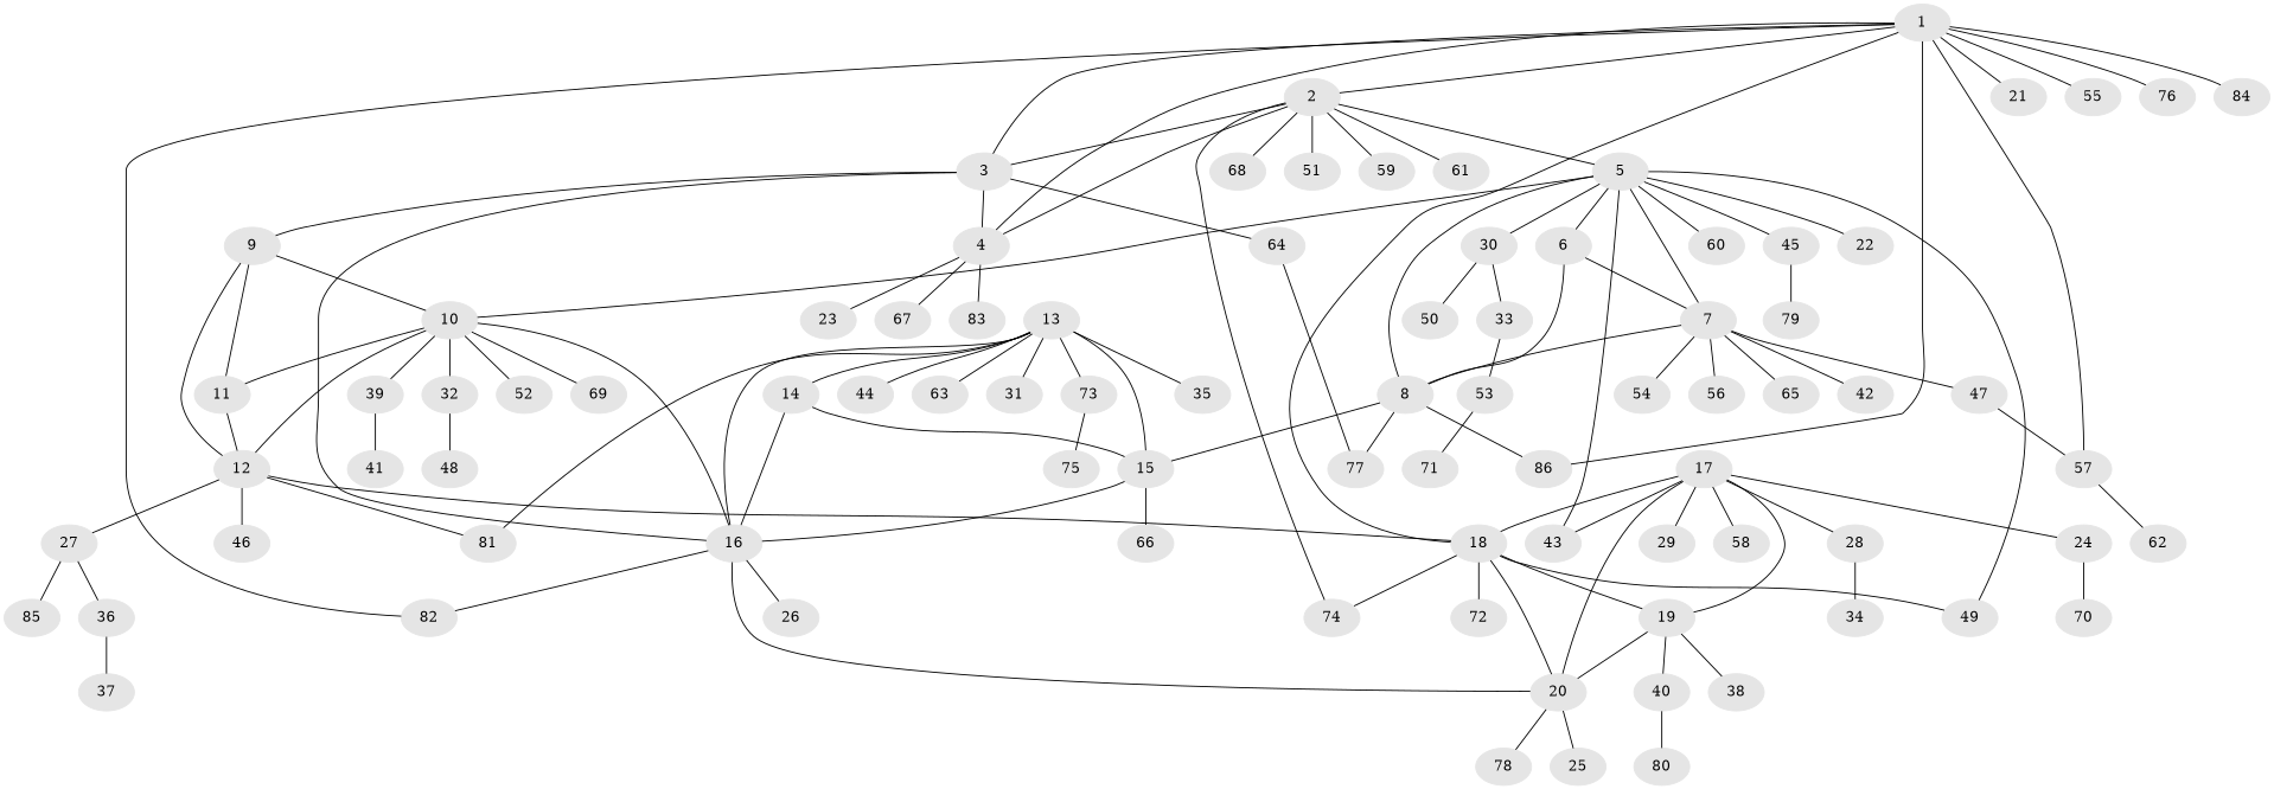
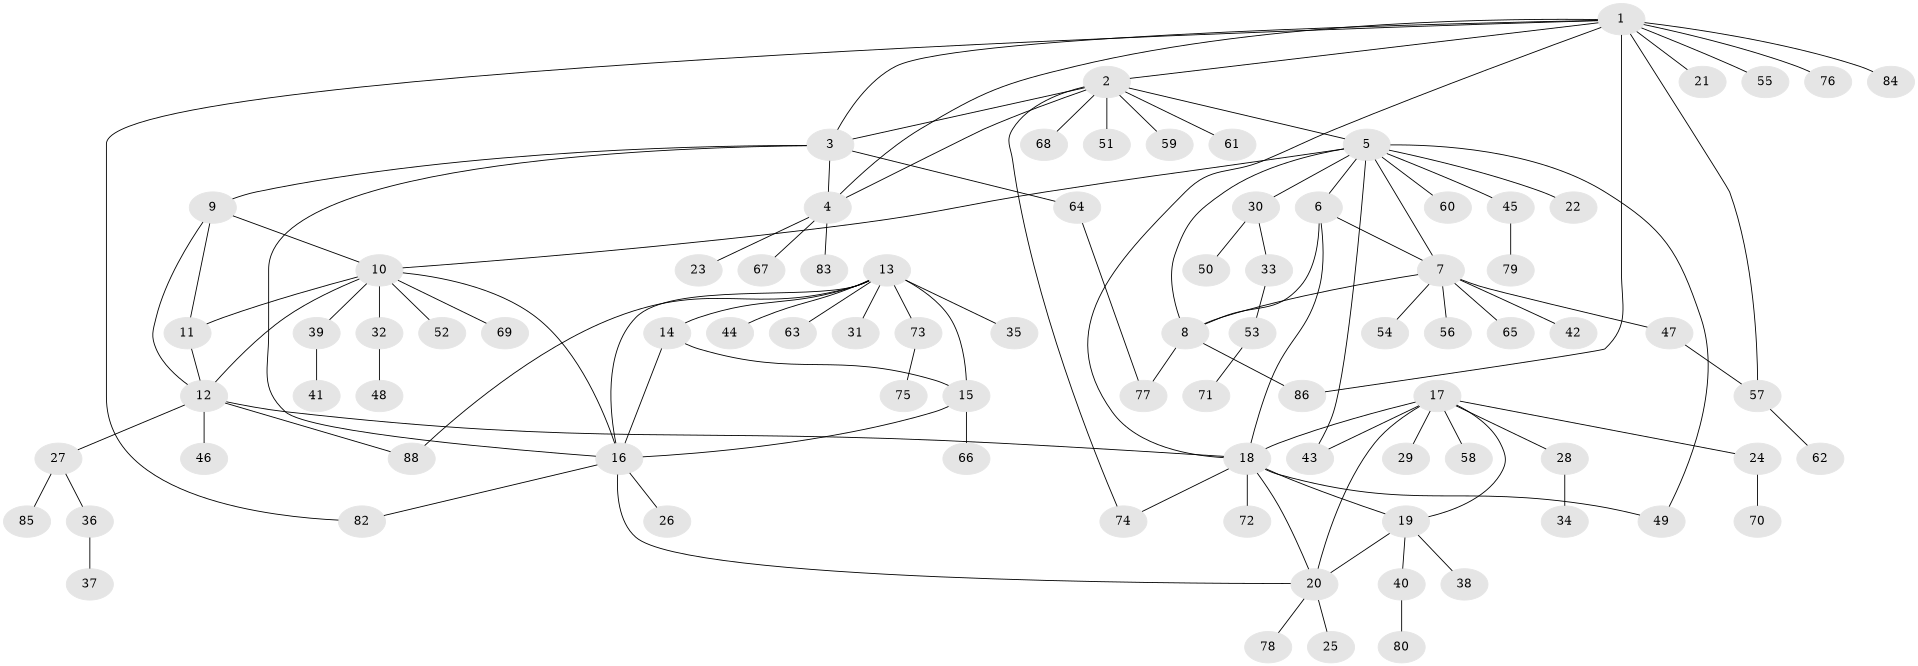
  graph {
    node [color=gray90 style=filled]
    1
    2
    3
    4
    18
    21
    55
    57
    76
    82
    84
    86
    5
    51
    59
    61
    68
    74
    9
    16
    64
    23
    67
    83
    49
    20
    19
    72
    62
    6
    7
    8
    10
    22
    30
    43
    45
    60
    11
    12
    26
    77
    42
    47
    54
    56
    65
    15
    32
    39
    52
    69
    33
    50
    79
    66
    27
    46
-   81
+   81 [label=88]
    48
    41
    36
    85
    13
    14
    31
    35
    44
    63
    73
    75
    25
    78
    17
    24
    28
    29
    58
    38
    40
    70
    34
    80
    37
    53
    71
    1 -- 2
    1 -- 3
    1 -- 4
    1 -- 18
    1 -- 21
    1 -- 55
    1 -- 57
    1 -- 76
    1 -- 82
    1 -- 84
    1 -- 86
    2 -- 3
    2 -- 4
    2 -- 5
    2 -- 51
    2 -- 59
    2 -- 61
    2 -- 68
    2 -- 74
    3 -- 4
    3 -- 9
    3 -- 16
    3 -- 64
    4 -- 23
    4 -- 67
    4 -- 83
    18 -- 74
    18 -- 49
    18 -- 20
    18 -- 19
    18 -- 72
    57 -- 62
    5 -- 49
    5 -- 6
    5 -- 7
    5 -- 8
    5 -- 10
    5 -- 22
    5 -- 30
    5 -- 43
    5 -- 45
    5 -- 60
    9 -- 10
    9 -- 11
    9 -- 12
    16 -- 82
    16 -- 20
    16 -- 26
    64 -- 77
    20 -- 25
    20 -- 78
    19 -- 20
    19 -- 38
    19 -- 40
+   6 -- 18
    6 -- 7
    6 -- 8
    7 -- 8
    7 -- 42
    7 -- 47
    7 -- 54
    7 -- 56
    7 -- 65
    8 -- 86
    8 -- 77
-   8 -- 15
    10 -- 16
    10 -- 11
    10 -- 12
    10 -- 32
    10 -- 39
    10 -- 52
    10 -- 69
    30 -- 33
    30 -- 50
    45 -- 79
    11 -- 12
    12 -- 18
    12 -- 27
    12 -- 46
    12 -- 81
    47 -- 57
    15 -- 16
    15 -- 66
    32 -- 48
    39 -- 41
    33 -- 53
    27 -- 36
    27 -- 85
    36 -- 37
    13 -- 16
    13 -- 15
    13 -- 81
    13 -- 14
    13 -- 31
    13 -- 35
    13 -- 44
    13 -- 63
    13 -- 73
    14 -- 16
    14 -- 15
    73 -- 75
    17 -- 18
    17 -- 20
    17 -- 19
    17 -- 43
    17 -- 24
    17 -- 28
    17 -- 29
    17 -- 58
    24 -- 70
    28 -- 34
    40 -- 80
    53 -- 71
  }
